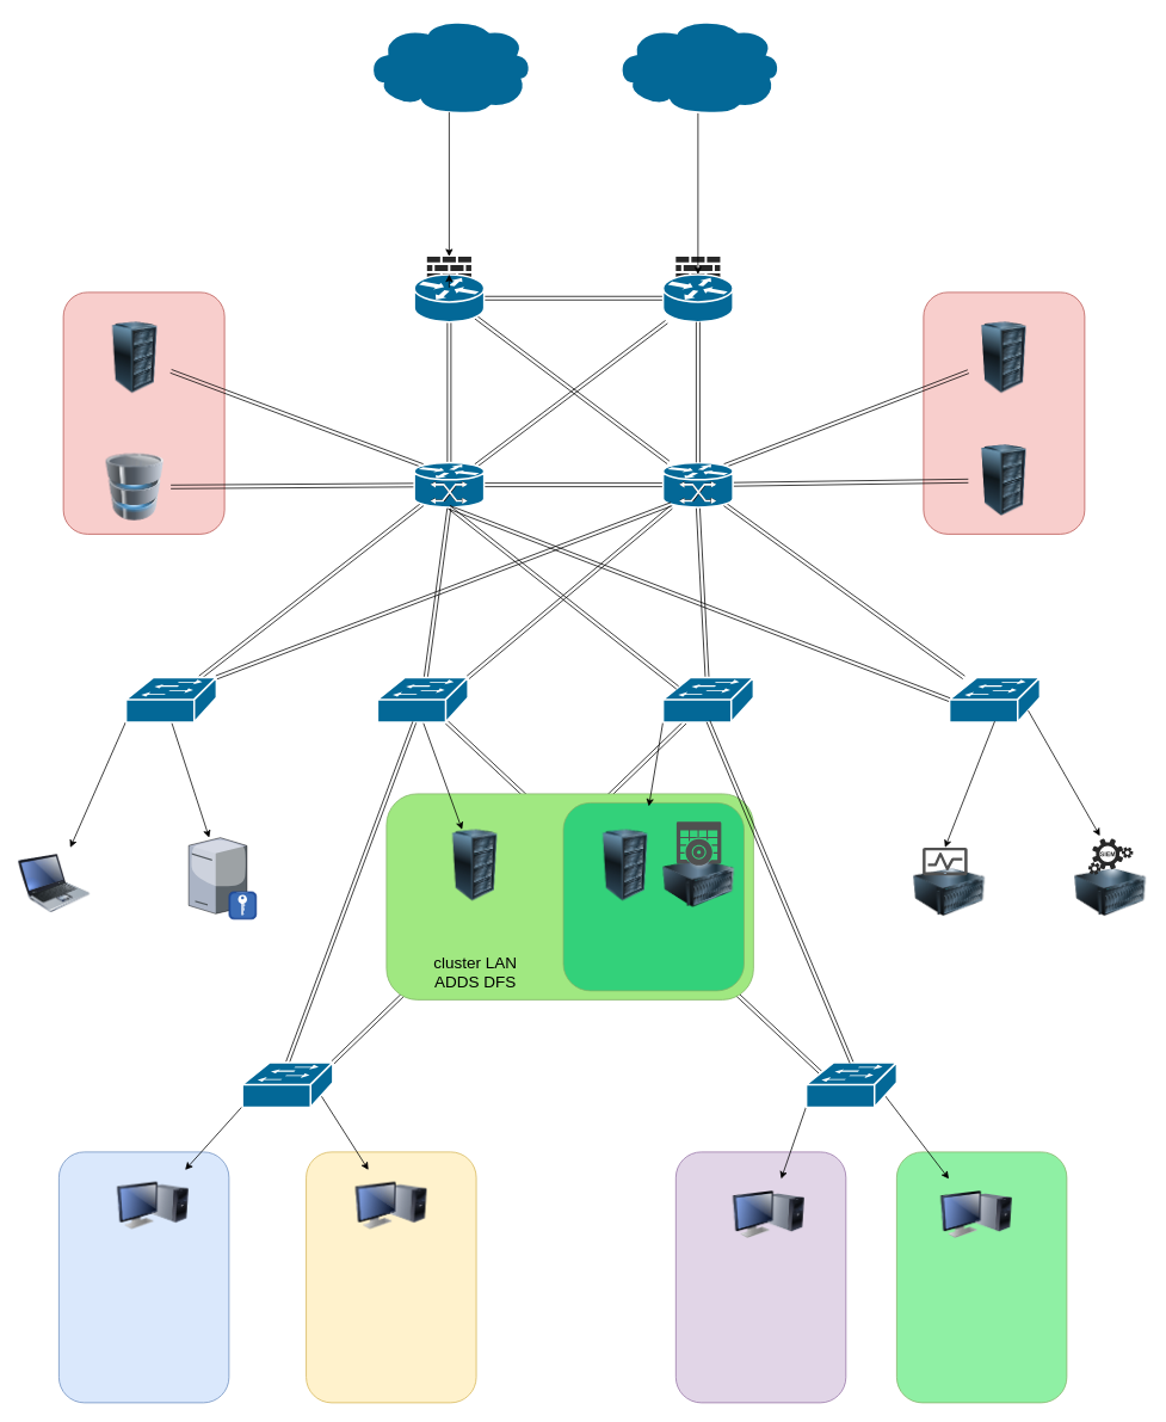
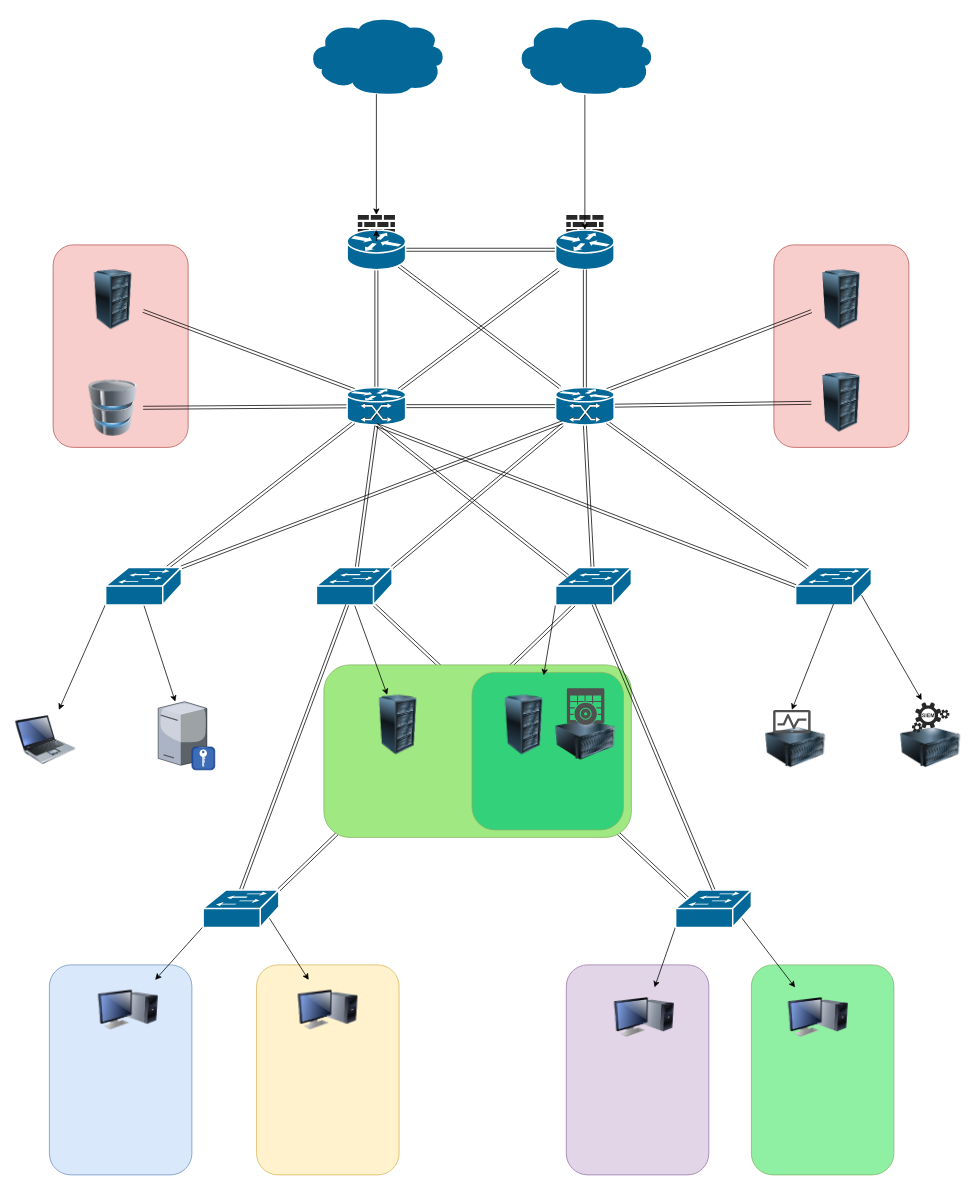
  <mxCell id="0" />
  <mxCell id="1" parent="0" />
  <mxCell id="2" value="" style="rounded=1;whiteSpace=wrap;html=1;fillColor=light-dark(#8ff0a4, #1f2f1e);strokeColor=#82b366;" vertex="1" parent="1"><mxGeometry x="1001" y="1286" width="190" height="280" as="geometry" /></mxCell>
  <mxCell id="3" value="" style="rounded=1;whiteSpace=wrap;html=1;fillColor=#e1d5e7;strokeColor=#9673a6;" vertex="1" parent="1"><mxGeometry x="754.25" y="1286" width="190" height="280" as="geometry" /></mxCell>
  <mxCell id="4" value="" style="rounded=1;whiteSpace=wrap;html=1;fillColor=#fff2cc;strokeColor=#d6b656;" vertex="1" parent="1"><mxGeometry x="341.25" y="1286" width="190" height="280" as="geometry" /></mxCell>
  <mxCell id="5" value="" style="rounded=1;whiteSpace=wrap;html=1;fillColor=#dae8fc;strokeColor=#6c8ebf;" vertex="1" parent="1"><mxGeometry x="65" y="1286" width="190" height="280" as="geometry" /></mxCell>
  <mxCell id="6" style="edgeStyle=none;shape=link;rounded=0;orthogonalLoop=1;jettySize=auto;html=1;exitX=1;exitY=0;exitDx=0;exitDy=0;exitPerimeter=0;" edge="1" parent="1" source="71" target="41"><mxGeometry relative="1" as="geometry" /></mxCell>
  <mxCell id="7" style="edgeStyle=none;shape=link;rounded=0;orthogonalLoop=1;jettySize=auto;html=1;exitX=0.16;exitY=0.23;exitDx=0;exitDy=0;exitPerimeter=0;" edge="1" parent="1" source="74" target="39"><mxGeometry relative="1" as="geometry" /></mxCell>
  <mxCell id="8" value="" style="rounded=1;whiteSpace=wrap;html=1;fillColor=#A0E881;strokeColor=#82b366;" vertex="1" parent="1"><mxGeometry x="431" y="886" width="410" height="230" as="geometry" /></mxCell>
  <mxCell id="9" value="" style="rounded=1;whiteSpace=wrap;html=1;fillColor=light-dark(#33d17a, #1f2f1e);strokeColor=#82b366;" vertex="1" parent="1"><mxGeometry x="628.5" y="896" width="202" height="210" as="geometry" /></mxCell>
  <mxCell id="10" value="" style="verticalLabelPosition=bottom;sketch=0;html=1;fillColor=#282828;strokeColor=none;verticalAlign=top;pointerEvents=1;align=center;shape=mxgraph.cisco_safe.security_icons.firewall;" vertex="1" parent="1"><mxGeometry x="754.25" y="286" width="49.5" height="35" as="geometry" /></mxCell>
  <mxCell id="11" value="" style="verticalLabelPosition=bottom;sketch=0;html=1;fillColor=#282828;strokeColor=none;verticalAlign=top;pointerEvents=1;align=center;shape=mxgraph.cisco_safe.security_icons.firewall;" vertex="1" parent="1"><mxGeometry x="476.25" y="286" width="49.5" height="35" as="geometry" /></mxCell>
  <mxCell id="12" value="" style="rounded=1;whiteSpace=wrap;html=1;fillColor=#f8cecc;strokeColor=#b85450;" vertex="1" parent="1"><mxGeometry x="1031" y="326" width="180" height="270" as="geometry" /></mxCell>
  <mxCell id="13" value="" style="rounded=1;whiteSpace=wrap;html=1;fillColor=#f8cecc;strokeColor=#b85450;" vertex="1" parent="1"><mxGeometry x="70" y="326" width="180" height="270" as="geometry" /></mxCell>
  <mxCell id="14" style="edgeStyle=none;shape=link;rounded=0;orthogonalLoop=1;jettySize=auto;html=1;exitX=0.5;exitY=1;exitDx=0;exitDy=0;exitPerimeter=0;" edge="1" parent="1" source="17" target="24"><mxGeometry relative="1" as="geometry" /></mxCell>
  <mxCell id="15" style="edgeStyle=none;shape=link;rounded=0;orthogonalLoop=1;jettySize=auto;html=1;exitX=1;exitY=0.5;exitDx=0;exitDy=0;exitPerimeter=0;" edge="1" parent="1" source="17" target="31"><mxGeometry relative="1" as="geometry" /></mxCell>
  <mxCell id="16" style="edgeStyle=none;shape=link;rounded=0;orthogonalLoop=1;jettySize=auto;html=1;exitX=0.88;exitY=0.9;exitDx=0;exitDy=0;exitPerimeter=0;" edge="1" parent="1" source="17" target="36"><mxGeometry relative="1" as="geometry" /></mxCell>
  <mxCell id="17" value="" style="shape=mxgraph.cisco.routers.router;sketch=0;html=1;pointerEvents=1;dashed=0;fillColor=#036897;strokeColor=#ffffff;strokeWidth=2;verticalLabelPosition=bottom;verticalAlign=top;align=center;outlineConnect=0;" vertex="1" parent="1"><mxGeometry x="462" y="306" width="78" height="53" as="geometry" /></mxCell>
  <mxCell id="18" style="edgeStyle=none;shape=link;rounded=0;orthogonalLoop=1;jettySize=auto;html=1;exitX=1;exitY=0.5;exitDx=0;exitDy=0;exitPerimeter=0;" edge="1" parent="1" source="24" target="36"><mxGeometry relative="1" as="geometry" /></mxCell>
  <mxCell id="19" style="edgeStyle=none;shape=link;rounded=0;orthogonalLoop=1;jettySize=auto;html=1;exitX=0.88;exitY=0.07;exitDx=0;exitDy=0;exitPerimeter=0;" edge="1" parent="1" source="24" target="31"><mxGeometry relative="1" as="geometry" /></mxCell>
  <mxCell id="20" style="edgeStyle=none;shape=link;rounded=0;orthogonalLoop=1;jettySize=auto;html=1;" edge="1" parent="1" source="24" target="43"><mxGeometry relative="1" as="geometry" /></mxCell>
  <mxCell id="21" style="edgeStyle=none;shape=link;rounded=0;orthogonalLoop=1;jettySize=auto;html=1;exitX=0.12;exitY=0.07;exitDx=0;exitDy=0;exitPerimeter=0;" edge="1" parent="1" source="24" target="27"><mxGeometry relative="1" as="geometry" /></mxCell>
  <mxCell id="22" style="edgeStyle=none;shape=link;rounded=0;orthogonalLoop=1;jettySize=auto;html=1;exitX=0.5;exitY=1;exitDx=0;exitDy=0;exitPerimeter=0;" edge="1" parent="1" source="24" target="39"><mxGeometry relative="1" as="geometry" /></mxCell>
  <mxCell id="23" style="edgeStyle=none;shape=link;rounded=0;orthogonalLoop=1;jettySize=auto;html=1;exitX=0.12;exitY=0.93;exitDx=0;exitDy=0;exitPerimeter=0;" edge="1" parent="1" source="24" target="30"><mxGeometry relative="1" as="geometry" /></mxCell>
  <mxCell id="24" value="" style="shape=mxgraph.cisco.switches.mgx_8000_multiservice_switch;sketch=0;html=1;pointerEvents=1;dashed=0;fillColor=#036897;strokeColor=#ffffff;strokeWidth=2;verticalLabelPosition=bottom;verticalAlign=top;align=center;outlineConnect=0;" vertex="1" parent="1"><mxGeometry x="462" y="516" width="78" height="50" as="geometry" /></mxCell>
  <mxCell id="25" style="edgeStyle=none;rounded=0;orthogonalLoop=1;jettySize=auto;html=1;exitX=0.5;exitY=0.99;exitDx=0;exitDy=0;exitPerimeter=0;" edge="1" parent="1" source="11" target="17"><mxGeometry relative="1" as="geometry" /></mxCell>
  <mxCell id="26" value="" style="shape=mxgraph.cisco.storage.cloud;sketch=0;html=1;pointerEvents=1;dashed=0;fillColor=#036897;strokeColor=#ffffff;strokeWidth=2;verticalLabelPosition=bottom;verticalAlign=top;align=center;outlineConnect=0;" vertex="1" parent="1"><mxGeometry x="408" y="20" width="186" height="106" as="geometry" /></mxCell>
  <mxCell id="27" value="" style="image;html=1;image=img/lib/clip_art/computers/Server_Rack_128x128.png" vertex="1" parent="1"><mxGeometry x="110" y="359" width="80" height="80" as="geometry" /></mxCell>
  <mxCell id="28" style="edgeStyle=none;rounded=0;orthogonalLoop=1;jettySize=auto;html=1;exitX=0;exitY=0.98;exitDx=0;exitDy=0;exitPerimeter=0;" edge="1" parent="1" source="30" target="50"><mxGeometry relative="1" as="geometry" /></mxCell>
  <mxCell id="29" style="edgeStyle=none;rounded=0;orthogonalLoop=1;jettySize=auto;html=1;exitX=0.5;exitY=0.98;exitDx=0;exitDy=0;exitPerimeter=0;" edge="1" parent="1" source="30" target="51"><mxGeometry relative="1" as="geometry" /></mxCell>
  <mxCell id="30" value="" style="shape=mxgraph.cisco.switches.workgroup_switch;sketch=0;html=1;pointerEvents=1;dashed=0;fillColor=#036897;strokeColor=#ffffff;strokeWidth=2;verticalLabelPosition=bottom;verticalAlign=top;align=center;outlineConnect=0;" vertex="1" parent="1"><mxGeometry x="140" y="756" width="101" height="50" as="geometry" /></mxCell>
  <mxCell id="31" value="" style="shape=mxgraph.cisco.routers.router;sketch=0;html=1;pointerEvents=1;dashed=0;fillColor=#036897;strokeColor=#ffffff;strokeWidth=2;verticalLabelPosition=bottom;verticalAlign=top;align=center;outlineConnect=0;" vertex="1" parent="1"><mxGeometry x="740" y="306" width="78" height="53" as="geometry" /></mxCell>
  <mxCell id="32" style="edgeStyle=none;shape=link;rounded=0;orthogonalLoop=1;jettySize=auto;html=1;exitX=0.88;exitY=0.07;exitDx=0;exitDy=0;exitPerimeter=0;" edge="1" parent="1" source="36" target="45"><mxGeometry relative="1" as="geometry" /></mxCell>
  <mxCell id="33" style="shape=link;rounded=0;orthogonalLoop=1;jettySize=auto;html=1;" edge="1" parent="1" source="36" target="44"><mxGeometry relative="1" as="geometry" /></mxCell>
  <mxCell id="34" style="edgeStyle=none;shape=link;rounded=0;orthogonalLoop=1;jettySize=auto;html=1;exitX=0.5;exitY=1;exitDx=0;exitDy=0;exitPerimeter=0;" edge="1" parent="1" source="36" target="41"><mxGeometry relative="1" as="geometry" /></mxCell>
  <mxCell id="35" style="edgeStyle=none;shape=link;rounded=0;orthogonalLoop=1;jettySize=auto;html=1;exitX=0.88;exitY=0.93;exitDx=0;exitDy=0;exitPerimeter=0;" edge="1" parent="1" source="36" target="42"><mxGeometry relative="1" as="geometry" /></mxCell>
  <mxCell id="36" value="" style="shape=mxgraph.cisco.switches.mgx_8000_multiservice_switch;sketch=0;html=1;pointerEvents=1;dashed=0;fillColor=#036897;strokeColor=#ffffff;strokeWidth=2;verticalLabelPosition=bottom;verticalAlign=top;align=center;outlineConnect=0;" vertex="1" parent="1"><mxGeometry x="740" y="516" width="78" height="50" as="geometry" /></mxCell>
  <mxCell id="37" style="edgeStyle=none;rounded=0;orthogonalLoop=1;jettySize=auto;html=1;exitX=0.5;exitY=0.98;exitDx=0;exitDy=0;exitPerimeter=0;" edge="1" parent="1" source="39" target="49"><mxGeometry relative="1" as="geometry" /></mxCell>
  <mxCell id="38" style="edgeStyle=none;shape=link;rounded=0;orthogonalLoop=1;jettySize=auto;html=1;exitX=1;exitY=0;exitDx=0;exitDy=0;exitPerimeter=0;" edge="1" parent="1" source="39" target="36"><mxGeometry relative="1" as="geometry" /></mxCell>
  <mxCell id="39" value="" style="shape=mxgraph.cisco.switches.workgroup_switch;sketch=0;html=1;pointerEvents=1;dashed=0;fillColor=#036897;strokeColor=#ffffff;strokeWidth=2;verticalLabelPosition=bottom;verticalAlign=top;align=center;outlineConnect=0;" vertex="1" parent="1"><mxGeometry x="421" y="756" width="101" height="50" as="geometry" /></mxCell>
  <mxCell id="40" style="edgeStyle=none;rounded=0;orthogonalLoop=1;jettySize=auto;html=1;exitX=0;exitY=0.98;exitDx=0;exitDy=0;exitPerimeter=0;entryX=0.473;entryY=0.019;entryDx=0;entryDy=0;entryPerimeter=0;" edge="1" parent="1" source="41" target="9"><mxGeometry relative="1" as="geometry" /></mxCell>
  <mxCell id="41" value="" style="shape=mxgraph.cisco.switches.workgroup_switch;sketch=0;html=1;pointerEvents=1;dashed=0;fillColor=#036897;strokeColor=#ffffff;strokeWidth=2;verticalLabelPosition=bottom;verticalAlign=top;align=center;outlineConnect=0;" vertex="1" parent="1"><mxGeometry x="740" y="756" width="101" height="50" as="geometry" /></mxCell>
  <mxCell id="42" value="" style="shape=mxgraph.cisco.switches.workgroup_switch;sketch=0;html=1;pointerEvents=1;dashed=0;fillColor=#036897;strokeColor=#ffffff;strokeWidth=2;verticalLabelPosition=bottom;verticalAlign=top;align=center;outlineConnect=0;" vertex="1" parent="1"><mxGeometry x="1060" y="756" width="101" height="50" as="geometry" /></mxCell>
  <mxCell id="43" value="" style="image;html=1;image=img/lib/clip_art/computers/Database_128x128.png" vertex="1" parent="1"><mxGeometry x="110" y="506" width="80" height="75" as="geometry" /></mxCell>
  <mxCell id="44" value="" style="image;html=1;image=img/lib/clip_art/computers/Server_Rack_128x128.png" vertex="1" parent="1"><mxGeometry x="1081" y="496" width="80" height="80" as="geometry" /></mxCell>
  <mxCell id="45" value="" style="image;html=1;image=img/lib/clip_art/computers/Server_Rack_128x128.png" vertex="1" parent="1"><mxGeometry x="1081" y="359" width="80" height="80" as="geometry" /></mxCell>
  <mxCell id="46" style="edgeStyle=none;rounded=0;orthogonalLoop=1;jettySize=auto;html=1;exitX=0.5;exitY=0.99;exitDx=0;exitDy=0;exitPerimeter=0;" edge="1" parent="1" source="47" target="31"><mxGeometry relative="1" as="geometry" /></mxCell>
  <mxCell id="47" value="" style="shape=mxgraph.cisco.storage.cloud;sketch=0;html=1;pointerEvents=1;dashed=0;fillColor=#036897;strokeColor=#ffffff;strokeWidth=2;verticalLabelPosition=bottom;verticalAlign=top;align=center;outlineConnect=0;" vertex="1" parent="1"><mxGeometry x="686" y="20" width="186" height="106" as="geometry" /></mxCell>
  <mxCell id="48" style="edgeStyle=none;shape=link;rounded=0;orthogonalLoop=1;jettySize=auto;html=1;exitX=0.5;exitY=1;exitDx=0;exitDy=0;exitPerimeter=0;entryX=0.5;entryY=0;entryDx=0;entryDy=0;entryPerimeter=0;" edge="1" parent="1" source="31" target="36"><mxGeometry relative="1" as="geometry" /></mxCell>
  <mxCell id="49" value="" style="image;html=1;image=img/lib/clip_art/computers/Server_Rack_128x128.png" vertex="1" parent="1"><mxGeometry x="490" y="926" width="80" height="80" as="geometry" /></mxCell>
  <mxCell id="50" value="" style="image;html=1;image=img/lib/clip_art/computers/Laptop_128x128.png" vertex="1" parent="1"><mxGeometry x="20" y="946" width="80" height="80" as="geometry" /></mxCell>
  <mxCell id="51" value="" style="verticalLabelPosition=bottom;sketch=0;aspect=fixed;html=1;verticalAlign=top;strokeColor=none;align=center;outlineConnect=0;shape=mxgraph.citrix.radius_server;" vertex="1" parent="1"><mxGeometry x="210" y="935" width="75.5" height="91" as="geometry" /></mxCell>
  <mxCell id="52" value="" style="edgeStyle=none;rounded=0;orthogonalLoop=1;jettySize=auto;html=1;exitX=0.5;exitY=0.99;exitDx=0;exitDy=0;exitPerimeter=0;" edge="1" parent="1" source="26" target="11"><mxGeometry relative="1" as="geometry"><mxPoint x="501" y="125" as="sourcePoint" /><mxPoint x="501" y="306" as="targetPoint" /></mxGeometry></mxCell>
  <mxCell id="53" value="" style="group" vertex="1" connectable="0" parent="1"><mxGeometry x="1020" y="946" width="80" height="90" as="geometry" /></mxCell>
  <mxCell id="54" value="" style="image;html=1;image=img/lib/clip_art/computers/Server_128x128.png" vertex="1" parent="53"><mxGeometry y="10" width="80" height="80" as="geometry" /></mxCell>
  <mxCell id="55" value="" style="sketch=0;pointerEvents=1;shadow=0;dashed=0;html=1;strokeColor=none;labelPosition=center;verticalLabelPosition=bottom;verticalAlign=top;align=center;fillColor=#505050;shape=mxgraph.mscae.intune.device_health" vertex="1" parent="53"><mxGeometry x="10" width="50" height="31" as="geometry" /></mxCell>
  <mxCell id="56" value="" style="group" vertex="1" connectable="0" parent="1"><mxGeometry x="1200" y="936" width="80" height="100" as="geometry" /></mxCell>
  <mxCell id="57" value="" style="image;html=1;image=img/lib/clip_art/computers/Server_128x128.png" vertex="1" parent="56"><mxGeometry y="20" width="80" height="80" as="geometry" /></mxCell>
  <mxCell id="58" value="" style="verticalLabelPosition=bottom;sketch=0;html=1;fillColor=#282828;strokeColor=none;verticalAlign=top;pointerEvents=1;align=center;shape=mxgraph.cisco_safe.security_icons.siem;" vertex="1" parent="56"><mxGeometry x="15" width="50" height="40.5" as="geometry" /></mxCell>
  <mxCell id="59" value="" style="group" vertex="1" connectable="0" parent="1"><mxGeometry x="740" y="917" width="80" height="109" as="geometry" /></mxCell>
  <mxCell id="60" value="" style="image;html=1;image=img/lib/clip_art/computers/Server_128x128.png" vertex="1" parent="59"><mxGeometry y="29" width="80" height="80" as="geometry" /></mxCell>
  <mxCell id="61" value="" style="sketch=0;pointerEvents=1;shadow=0;dashed=0;html=1;strokeColor=none;labelPosition=center;verticalLabelPosition=bottom;verticalAlign=top;align=center;fillColor=#505050;shape=mxgraph.mscae.intune.inventory_software" vertex="1" parent="59"><mxGeometry x="15" width="50" height="49" as="geometry" /></mxCell>
  <mxCell id="62" style="edgeStyle=none;rounded=0;orthogonalLoop=1;jettySize=auto;html=1;exitX=0.5;exitY=0.98;exitDx=0;exitDy=0;exitPerimeter=0;entryX=0.5;entryY=0;entryDx=0;entryDy=0;entryPerimeter=0;" edge="1" parent="1" source="42" target="55"><mxGeometry relative="1" as="geometry" /></mxCell>
  <mxCell id="63" style="edgeStyle=none;rounded=0;orthogonalLoop=1;jettySize=auto;html=1;exitX=0.87;exitY=0.74;exitDx=0;exitDy=0;exitPerimeter=0;entryX=0.26;entryY=-0.074;entryDx=0;entryDy=0;entryPerimeter=0;" edge="1" parent="1" source="42" target="58"><mxGeometry relative="1" as="geometry" /></mxCell>
  <mxCell id="64" value="" style="image;html=1;image=img/lib/clip_art/computers/Server_Rack_128x128.png" vertex="1" parent="1"><mxGeometry x="658" y="926" width="80" height="80" as="geometry" /></mxCell>
  <mxCell id="65" style="edgeStyle=none;shape=link;rounded=0;orthogonalLoop=1;jettySize=auto;html=1;exitX=1;exitY=0;exitDx=0;exitDy=0;exitPerimeter=0;entryX=0.12;entryY=0.93;entryDx=0;entryDy=0;entryPerimeter=0;" edge="1" parent="1" source="30" target="36"><mxGeometry relative="1" as="geometry" /></mxCell>
  <mxCell id="66" style="edgeStyle=none;shape=link;rounded=0;orthogonalLoop=1;jettySize=auto;html=1;exitX=0.16;exitY=0.23;exitDx=0;exitDy=0;exitPerimeter=0;entryX=0.5;entryY=1;entryDx=0;entryDy=0;entryPerimeter=0;" edge="1" parent="1" source="41" target="24"><mxGeometry relative="1" as="geometry" /></mxCell>
  <mxCell id="67" style="edgeStyle=none;shape=link;rounded=0;orthogonalLoop=1;jettySize=auto;html=1;exitX=0;exitY=0.5;exitDx=0;exitDy=0;exitPerimeter=0;entryX=0.5;entryY=1;entryDx=0;entryDy=0;entryPerimeter=0;" edge="1" parent="1" source="42" target="24"><mxGeometry relative="1" as="geometry" /></mxCell>
  <mxCell id="68" style="edgeStyle=none;shape=link;rounded=0;orthogonalLoop=1;jettySize=auto;html=1;exitX=0.5;exitY=0;exitDx=0;exitDy=0;exitPerimeter=0;" edge="1" parent="1" source="71" target="39"><mxGeometry relative="1" as="geometry" /></mxCell>
  <mxCell id="69" style="edgeStyle=none;rounded=0;orthogonalLoop=1;jettySize=auto;html=1;exitX=0;exitY=0.98;exitDx=0;exitDy=0;exitPerimeter=0;" edge="1" parent="1" source="71" target="76"><mxGeometry relative="1" as="geometry" /></mxCell>
  <mxCell id="70" style="edgeStyle=none;rounded=0;orthogonalLoop=1;jettySize=auto;html=1;exitX=0.87;exitY=0.74;exitDx=0;exitDy=0;exitPerimeter=0;" edge="1" parent="1" source="71" target="77"><mxGeometry relative="1" as="geometry" /></mxCell>
  <mxCell id="71" value="" style="shape=mxgraph.cisco.switches.workgroup_switch;sketch=0;html=1;pointerEvents=1;dashed=0;fillColor=#036897;strokeColor=#ffffff;strokeWidth=2;verticalLabelPosition=bottom;verticalAlign=top;align=center;outlineConnect=0;" vertex="1" parent="1"><mxGeometry x="270" y="1186" width="101" height="50" as="geometry" /></mxCell>
  <mxCell id="72" style="edgeStyle=none;rounded=0;orthogonalLoop=1;jettySize=auto;html=1;exitX=0;exitY=0.98;exitDx=0;exitDy=0;exitPerimeter=0;" edge="1" parent="1" source="74" target="78"><mxGeometry relative="1" as="geometry" /></mxCell>
  <mxCell id="73" style="edgeStyle=none;rounded=0;orthogonalLoop=1;jettySize=auto;html=1;exitX=0.87;exitY=0.74;exitDx=0;exitDy=0;exitPerimeter=0;" edge="1" parent="1" source="74" target="79"><mxGeometry relative="1" as="geometry" /></mxCell>
  <mxCell id="74" value="" style="shape=mxgraph.cisco.switches.workgroup_switch;sketch=0;html=1;pointerEvents=1;dashed=0;fillColor=#036897;strokeColor=#ffffff;strokeWidth=2;verticalLabelPosition=bottom;verticalAlign=top;align=center;outlineConnect=0;" vertex="1" parent="1"><mxGeometry x="900" y="1186" width="101" height="50" as="geometry" /></mxCell>
  <mxCell id="75" style="edgeStyle=none;shape=link;rounded=0;orthogonalLoop=1;jettySize=auto;html=1;exitX=0.5;exitY=0;exitDx=0;exitDy=0;exitPerimeter=0;entryX=0.5;entryY=0.98;entryDx=0;entryDy=0;entryPerimeter=0;" edge="1" parent="1" source="74" target="41"><mxGeometry relative="1" as="geometry" /></mxCell>
  <mxCell id="76" value="" style="image;html=1;image=img/lib/clip_art/computers/Monitor_Tower_128x128.png" vertex="1" parent="1"><mxGeometry x="130" y="1306" width="80" height="80" as="geometry" /></mxCell>
  <mxCell id="77" value="" style="image;html=1;image=img/lib/clip_art/computers/Monitor_Tower_128x128.png" vertex="1" parent="1"><mxGeometry x="396.25" y="1306" width="80" height="80" as="geometry" /></mxCell>
  <mxCell id="78" value="" style="image;html=1;image=img/lib/clip_art/computers/Monitor_Tower_128x128.png" vertex="1" parent="1"><mxGeometry x="818" y="1316" width="80" height="80" as="geometry" /></mxCell>
  <mxCell id="79" value="" style="image;html=1;image=img/lib/clip_art/computers/Monitor_Tower_128x128.png" vertex="1" parent="1"><mxGeometry x="1050" y="1316" width="80" height="80" as="geometry" /></mxCell>
- <mxCell id="80" value="&lt;div&gt;&lt;font style=&quot;font-size: 18px;&quot;&gt;cluster LAN&lt;br&gt;&lt;/font&gt;&lt;/div&gt;&lt;div&gt;&lt;font style=&quot;font-size: 18px;&quot;&gt;ADDS DFS&lt;br&gt;&lt;/font&gt;&lt;/div&gt;" style="text;html=1;align=center;verticalAlign=middle;resizable=0;points=[];autosize=1;strokeColor=none;fillColor=none;" vertex="1" parent="1"><mxGeometry x="470" y="1056" width="120" height="60" as="geometry" /></mxCell>
